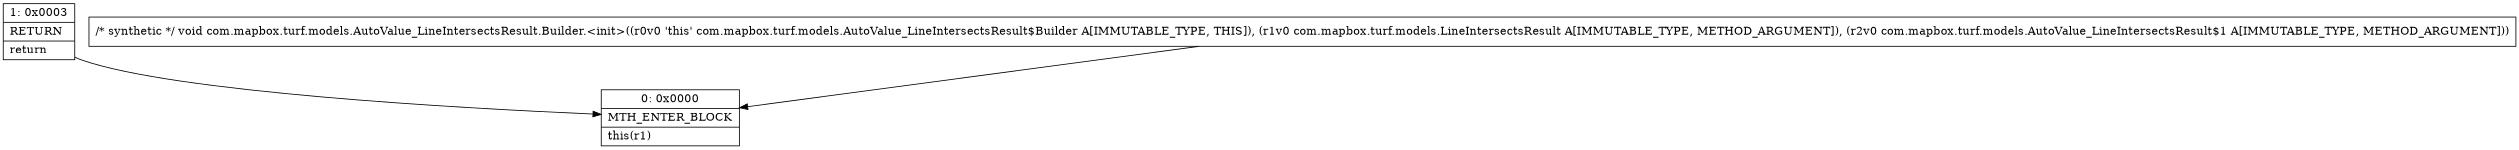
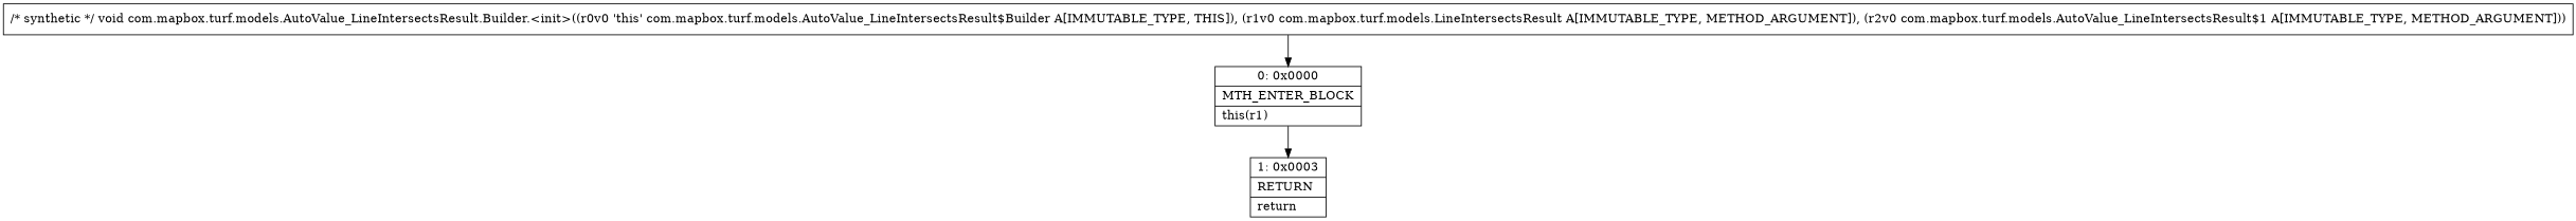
  digraph {
    node [shape=record]
    n1 [label="{0\:\ 0x0000|MTH_ENTER_BLOCK\l|this(r1)\l}"]
    n2 [label="{1\:\ 0x0003|RETURN\l|return\l}"]
    n3 [label="{\/* synthetic *\/ void com.mapbox.turf.models.AutoValue_LineIntersectsResult.Builder.\<init\>((r0v0 'this' com.mapbox.turf.models.AutoValue_LineIntersectsResult$Builder A[IMMUTABLE_TYPE, THIS]), (r1v0 com.mapbox.turf.models.LineIntersectsResult A[IMMUTABLE_TYPE, METHOD_ARGUMENT]), (r2v0 com.mapbox.turf.models.AutoValue_LineIntersectsResult$1 A[IMMUTABLE_TYPE, METHOD_ARGUMENT])) }"]
-   n2 -> n1
+   n1 -> n2
    n3 -> n1
  }
